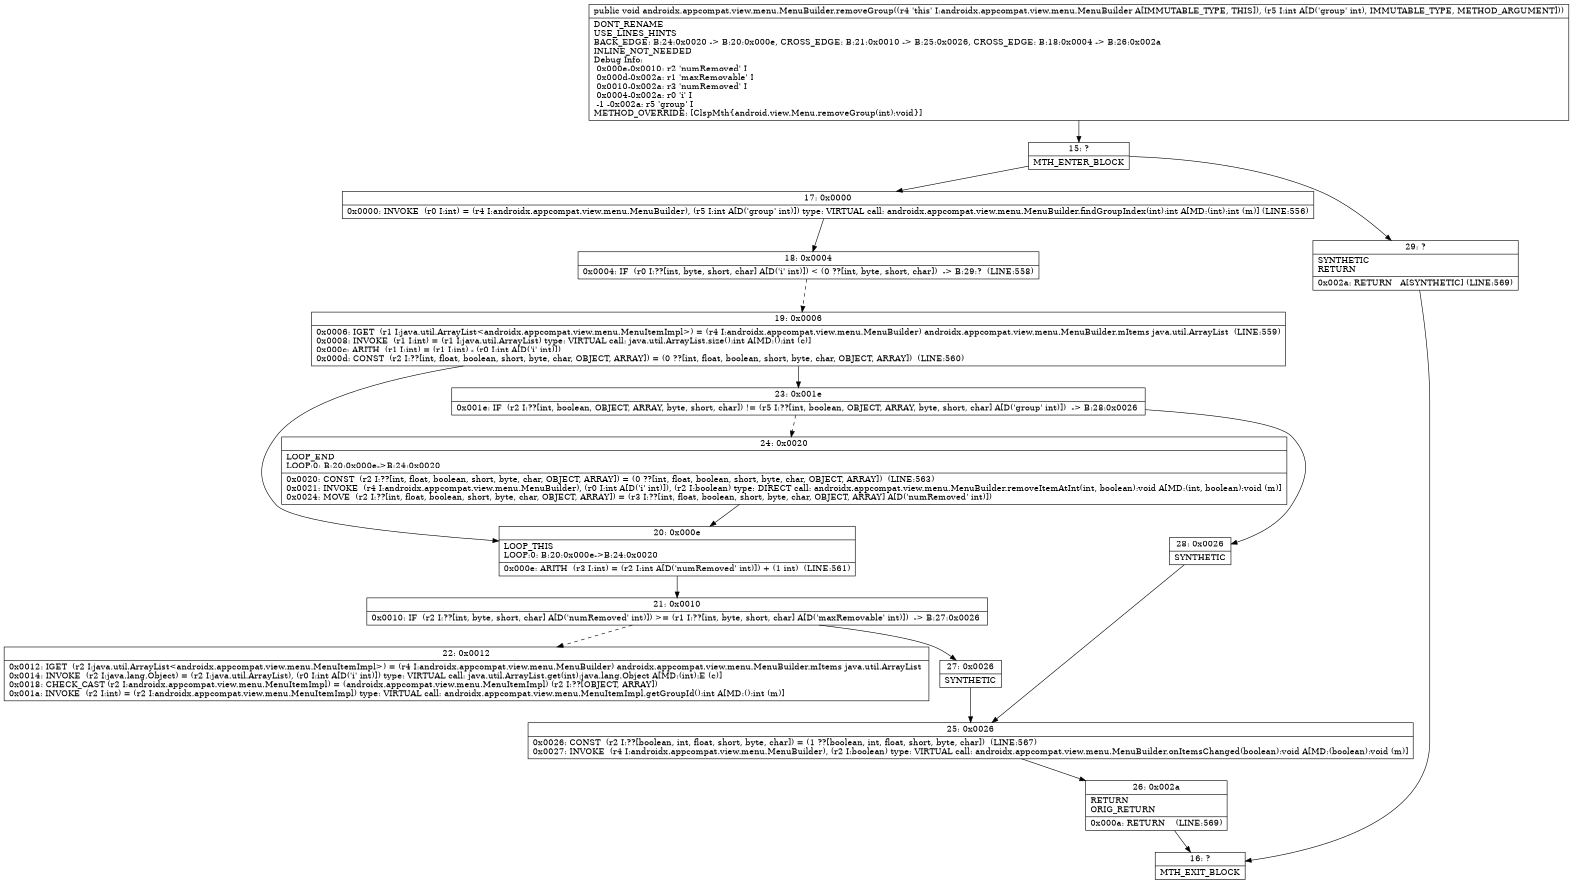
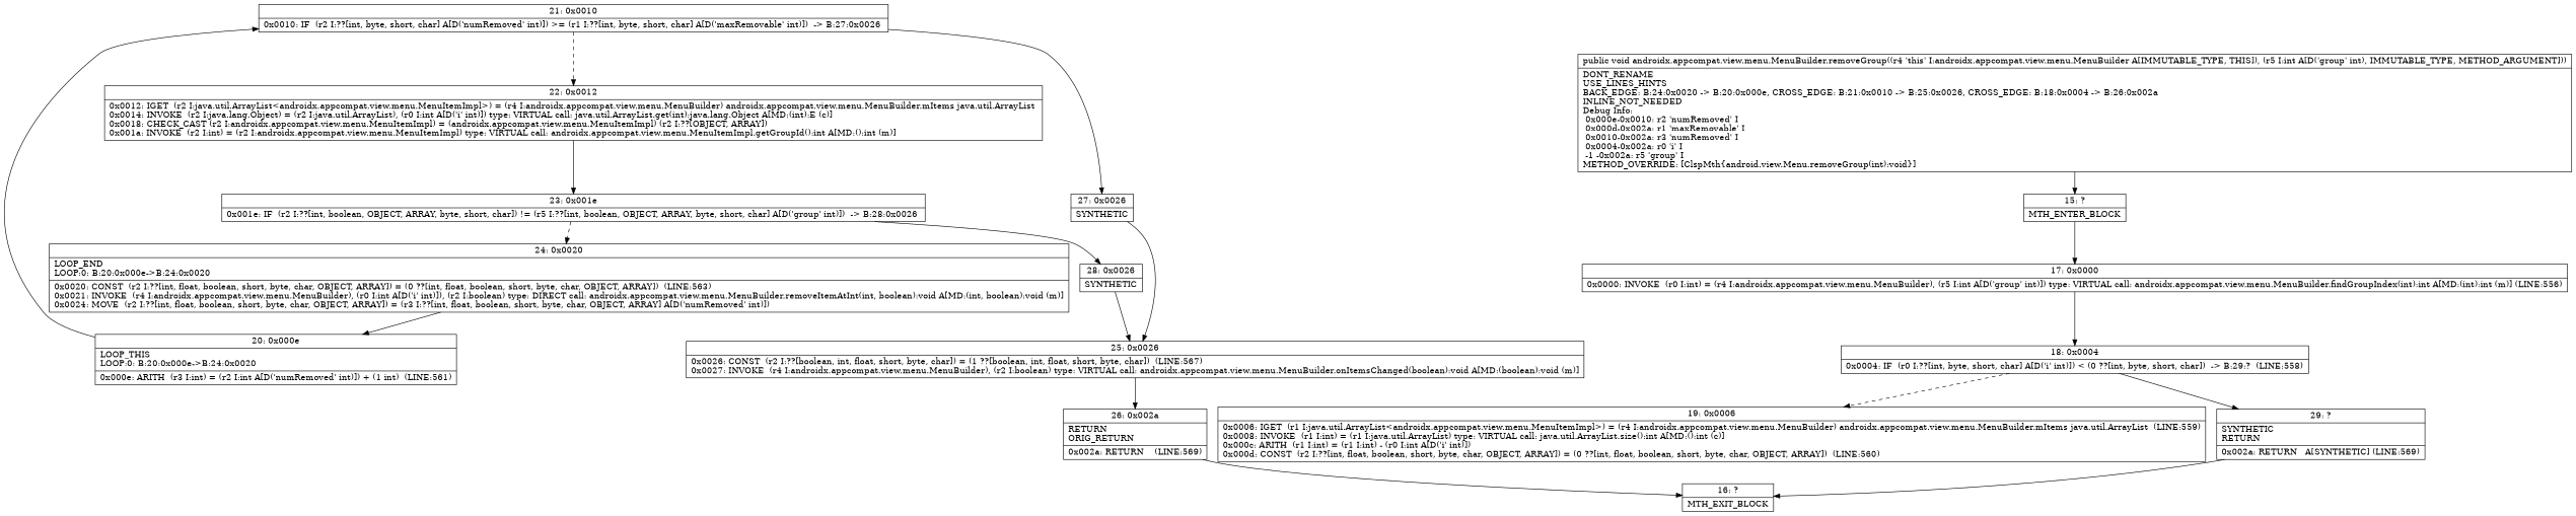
  digraph {
    node [shape=record]
    n1 [label="{15\:\ ?|MTH_ENTER_BLOCK\l}"]
    n2 [label="{17\:\ 0x0000|0x0000: INVOKE  (r0 I:int) = (r4 I:androidx.appcompat.view.menu.MenuBuilder), (r5 I:int A[D('group' int)]) type: VIRTUAL call: androidx.appcompat.view.menu.MenuBuilder.findGroupIndex(int):int A[MD:(int):int (m)] (LINE:556)\l}"]
    n3 [label="{18\:\ 0x0004|0x0004: IF  (r0 I:??[int, byte, short, char] A[D('i' int)]) \< (0 ??[int, byte, short, char])  \-\> B:29:?  (LINE:558)\l}"]
    n4 [label="{19\:\ 0x0006|0x0006: IGET  (r1 I:java.util.ArrayList\<androidx.appcompat.view.menu.MenuItemImpl\>) = (r4 I:androidx.appcompat.view.menu.MenuBuilder) androidx.appcompat.view.menu.MenuBuilder.mItems java.util.ArrayList  (LINE:559)\l0x0008: INVOKE  (r1 I:int) = (r1 I:java.util.ArrayList) type: VIRTUAL call: java.util.ArrayList.size():int A[MD:():int (c)]\l0x000c: ARITH  (r1 I:int) = (r1 I:int) \- (r0 I:int A[D('i' int)]) \l0x000d: CONST  (r2 I:??[int, float, boolean, short, byte, char, OBJECT, ARRAY]) = (0 ??[int, float, boolean, short, byte, char, OBJECT, ARRAY])  (LINE:560)\l}"]
    n5 [label="{29\:\ ?|SYNTHETIC\lRETURN\l|0x002a: RETURN   A[SYNTHETIC] (LINE:569)\l}"]
    n6 [label="{20\:\ 0x000e|LOOP_THIS\lLOOP:0: B:20:0x000e\-\>B:24:0x0020\l|0x000e: ARITH  (r3 I:int) = (r2 I:int A[D('numRemoved' int)]) + (1 int)  (LINE:561)\l}"]
    n7 [label="{16\:\ ?|MTH_EXIT_BLOCK\l}"]
    n8 [label="{21\:\ 0x0010|0x0010: IF  (r2 I:??[int, byte, short, char] A[D('numRemoved' int)]) \>= (r1 I:??[int, byte, short, char] A[D('maxRemovable' int)])  \-\> B:27:0x0026 \l}"]
    n9 [label="{22\:\ 0x0012|0x0012: IGET  (r2 I:java.util.ArrayList\<androidx.appcompat.view.menu.MenuItemImpl\>) = (r4 I:androidx.appcompat.view.menu.MenuBuilder) androidx.appcompat.view.menu.MenuBuilder.mItems java.util.ArrayList \l0x0014: INVOKE  (r2 I:java.lang.Object) = (r2 I:java.util.ArrayList), (r0 I:int A[D('i' int)]) type: VIRTUAL call: java.util.ArrayList.get(int):java.lang.Object A[MD:(int):E (c)]\l0x0018: CHECK_CAST (r2 I:androidx.appcompat.view.menu.MenuItemImpl) = (androidx.appcompat.view.menu.MenuItemImpl) (r2 I:??[OBJECT, ARRAY]) \l0x001a: INVOKE  (r2 I:int) = (r2 I:androidx.appcompat.view.menu.MenuItemImpl) type: VIRTUAL call: androidx.appcompat.view.menu.MenuItemImpl.getGroupId():int A[MD:():int (m)]\l}"]
    n10 [label="{27\:\ 0x0026|SYNTHETIC\l}"]
    n11 [label="{23\:\ 0x001e|0x001e: IF  (r2 I:??[int, boolean, OBJECT, ARRAY, byte, short, char]) != (r5 I:??[int, boolean, OBJECT, ARRAY, byte, short, char] A[D('group' int)])  \-\> B:28:0x0026 \l}"]
    n12 [label="{25\:\ 0x0026|0x0026: CONST  (r2 I:??[boolean, int, float, short, byte, char]) = (1 ??[boolean, int, float, short, byte, char])  (LINE:567)\l0x0027: INVOKE  (r4 I:androidx.appcompat.view.menu.MenuBuilder), (r2 I:boolean) type: VIRTUAL call: androidx.appcompat.view.menu.MenuBuilder.onItemsChanged(boolean):void A[MD:(boolean):void (m)]\l}"]
    n13 [label="{24\:\ 0x0020|LOOP_END\lLOOP:0: B:20:0x000e\-\>B:24:0x0020\l|0x0020: CONST  (r2 I:??[int, float, boolean, short, byte, char, OBJECT, ARRAY]) = (0 ??[int, float, boolean, short, byte, char, OBJECT, ARRAY])  (LINE:563)\l0x0021: INVOKE  (r4 I:androidx.appcompat.view.menu.MenuBuilder), (r0 I:int A[D('i' int)]), (r2 I:boolean) type: DIRECT call: androidx.appcompat.view.menu.MenuBuilder.removeItemAtInt(int, boolean):void A[MD:(int, boolean):void (m)]\l0x0024: MOVE  (r2 I:??[int, float, boolean, short, byte, char, OBJECT, ARRAY]) = (r3 I:??[int, float, boolean, short, byte, char, OBJECT, ARRAY] A[D('numRemoved' int)]) \l}"]
    n14 [label="{28\:\ 0x0026|SYNTHETIC\l}"]
-   n15 [label="{26\:\ 0x002a|RETURN\lORIG_RETURN\l|0x000a: RETURN    (LINE:569)\l}"]
+   n15 [label="{26\:\ 0x002a|RETURN\lORIG_RETURN\l|0x002a: RETURN    (LINE:569)\l}"]
    n16 [label="{public void androidx.appcompat.view.menu.MenuBuilder.removeGroup((r4 'this' I:androidx.appcompat.view.menu.MenuBuilder A[IMMUTABLE_TYPE, THIS]), (r5 I:int A[D('group' int), IMMUTABLE_TYPE, METHOD_ARGUMENT]))  | DONT_RENAME\lUSE_LINES_HINTS\lBACK_EDGE: B:24:0x0020 \-\> B:20:0x000e, CROSS_EDGE: B:21:0x0010 \-\> B:25:0x0026, CROSS_EDGE: B:18:0x0004 \-\> B:26:0x002a\lINLINE_NOT_NEEDED\lDebug Info:\l  0x000e\-0x0010: r2 'numRemoved' I\l  0x000d\-0x002a: r1 'maxRemovable' I\l  0x0010\-0x002a: r3 'numRemoved' I\l  0x0004\-0x002a: r0 'i' I\l  \-1 \-0x002a: r5 'group' I\lMETHOD_OVERRIDE: [ClspMth\{android.view.Menu.removeGroup(int):void\}]\l}"]
    n1 -> n2
    n2 -> n3
    n3 -> n4 [style=dashed]
-   n1 -> n5
-   n4 -> n6
+   n3 -> n5
    n5 -> n7
    n6 -> n8
    n8 -> n9 [style=dashed]
    n8 -> n10
-   n4 -> n11
+   n9 -> n11
    n10 -> n12
    n11 -> n13 [style=dashed]
    n11 -> n14
    n12 -> n15
    n13 -> n6
    n14 -> n12
    n15 -> n7
    n16 -> n1
  }
